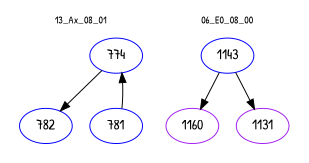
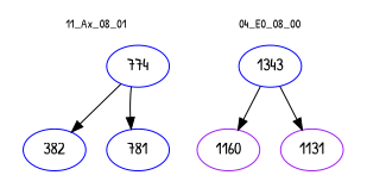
  digraph {
    fontname="Patrick Hand"
    node [color=blue fontname="Patrick Hand"]
    edge [color=black fontname="Patrick Hand"]
    n1 [label=774]
-   n2 [label=782]
+   n2 [label=382]
    n3 [label=781]
-   n4 [label=1143]
+   n4 [label=1343]
    n5 [color=purple label=1160]
    n6 [color=purple label=1131]
    subgraph cluster_1 {
      color=white
      fontsize=10
-     label="13_Ax_08_01"
+     label="11_Ax_08_01"
      n1
      n2
      n3
    }
    subgraph cluster_2 {
      color=white
      fontsize=10
-     label="06_E0_08_00"
+     label="04_E0_08_00"
      n4
      n5
      n6
    }
    n1 -> n2
-   n3 -> n1
+   n1 -> n3
    n4 -> n5
    n4 -> n6
  }
